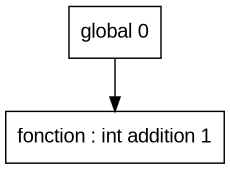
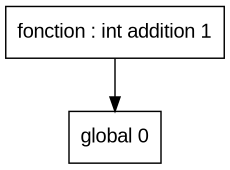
  digraph {
    node [fontname=Arial shape=record]
    n1 [label="{ fonction : int addition 1\n	}"]
    n2 [label="{ global 0\n	}"]
-   n2 -> n1
+   n1 -> n2
  }
